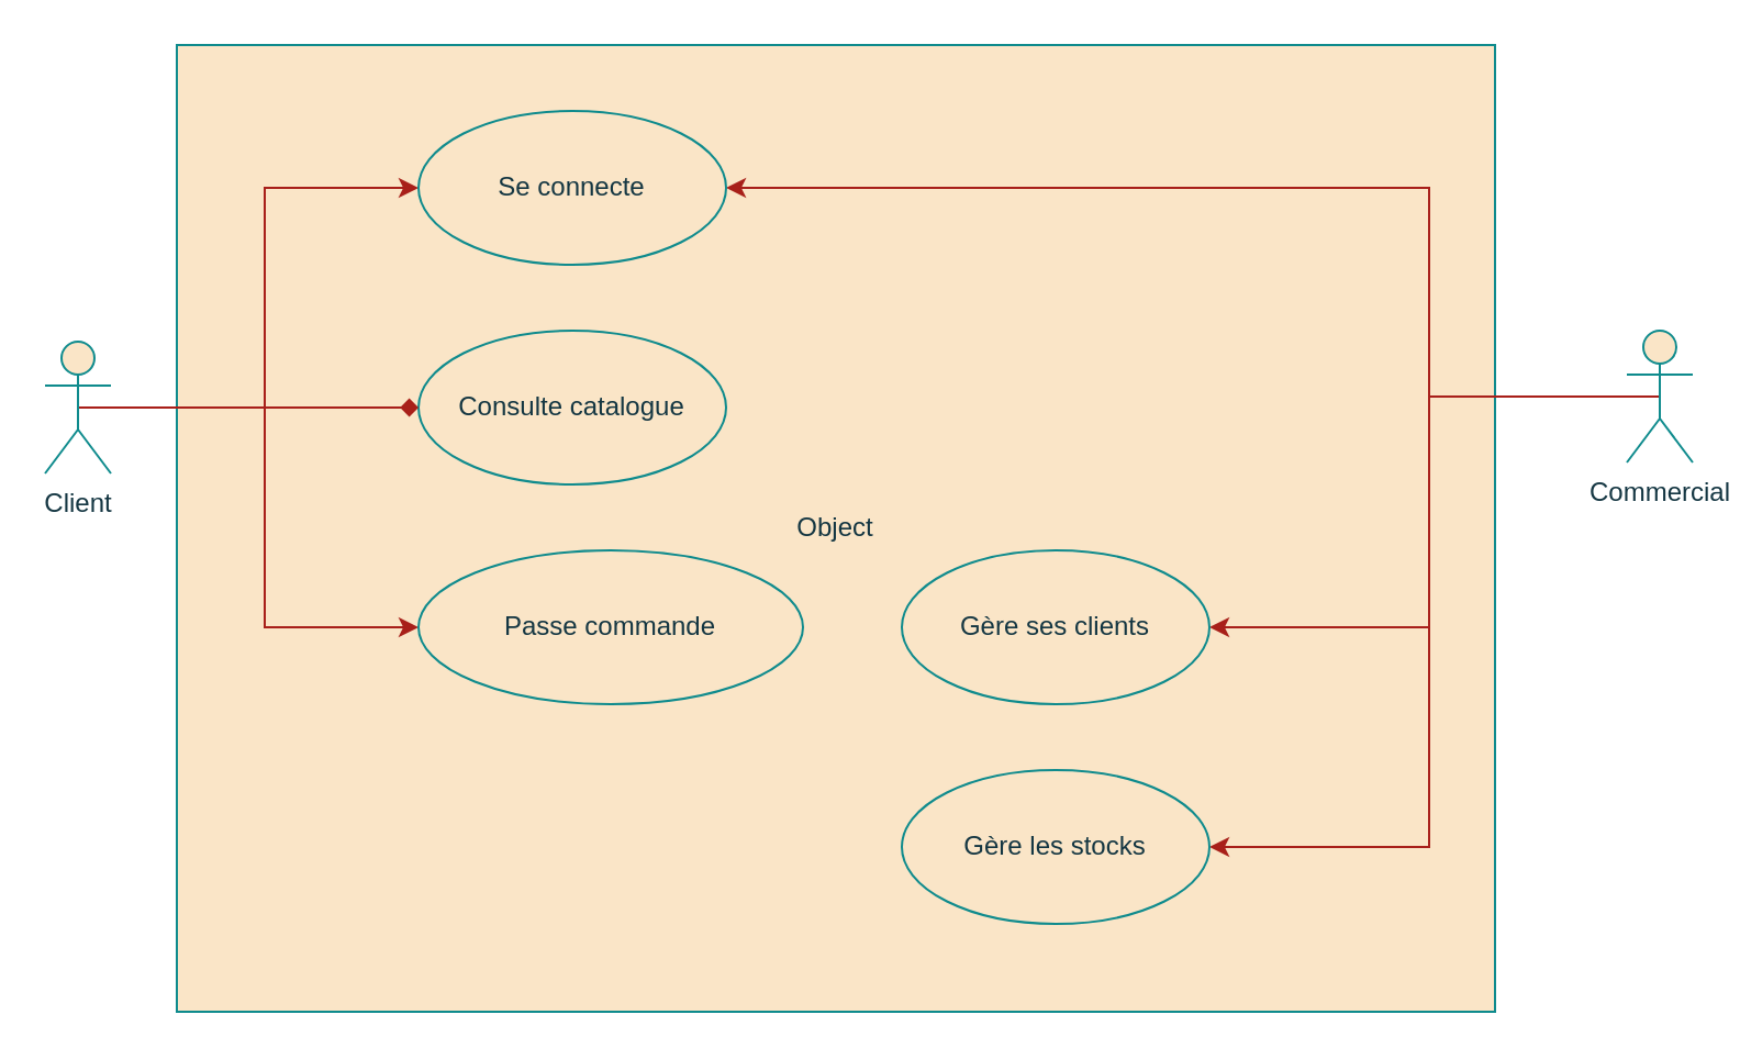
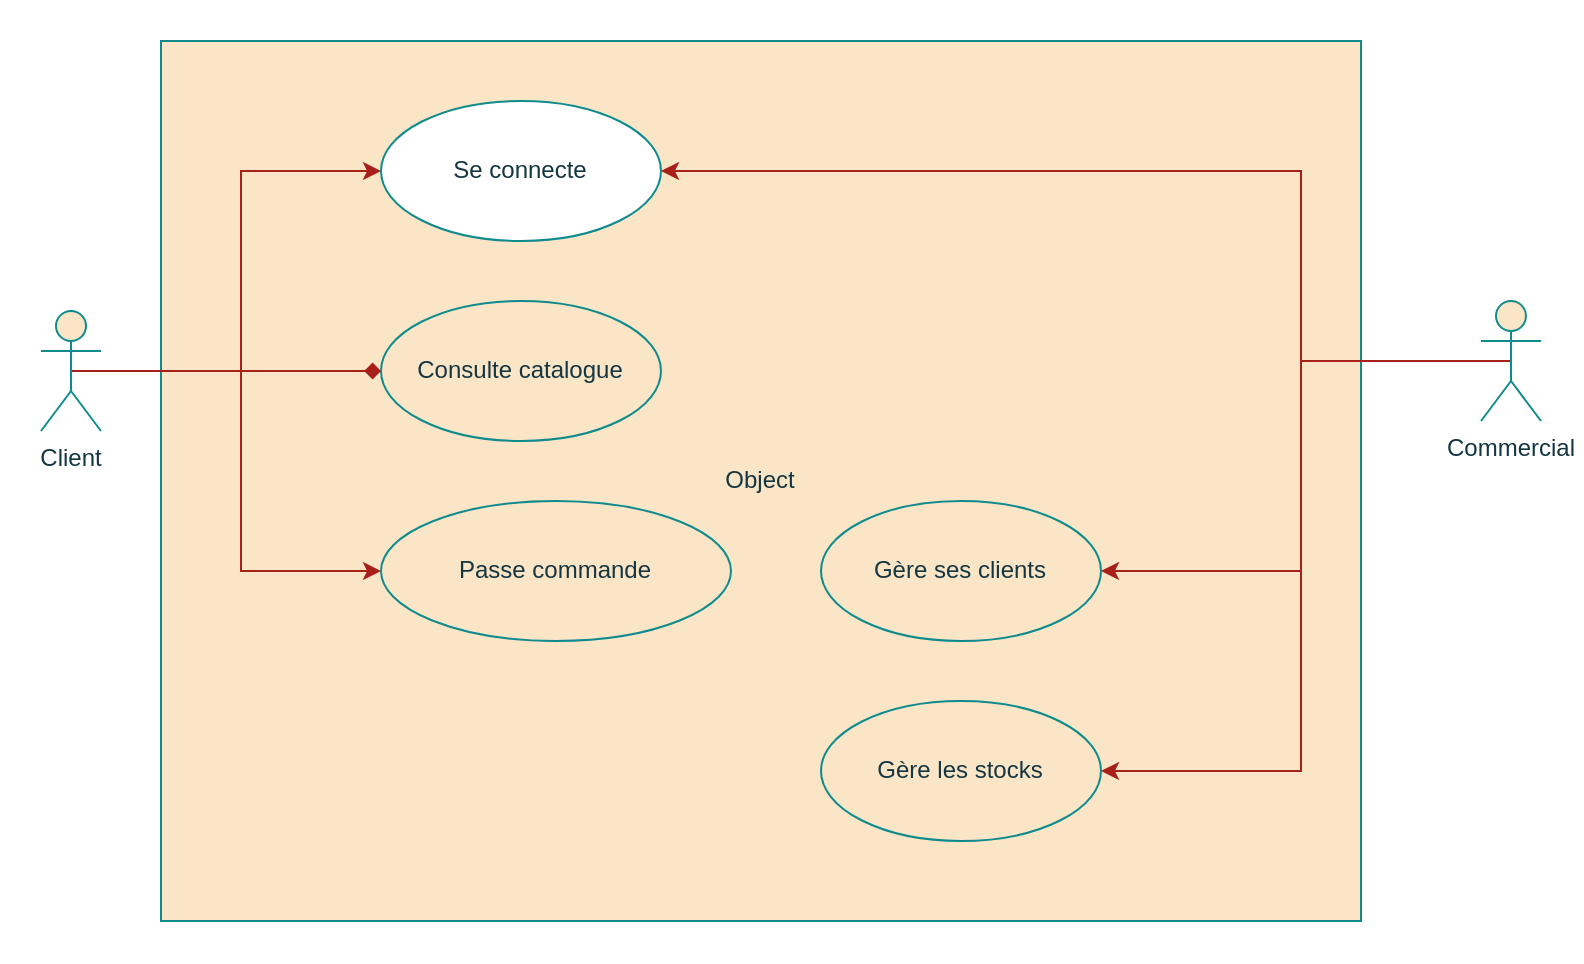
  <mxCell id="0" />
  <mxCell id="1" parent="0" />
  <mxCell id="2" value="Object" style="html=1;whiteSpace=wrap;strokeColor=#0F8B8D;fontColor=#143642;fillColor=#FAE5C7;" vertex="1" parent="1"><mxGeometry x="80" y="20" width="600" height="440" as="geometry" /></mxCell>
  <mxCell id="3" value="Consulte catalogue" style="ellipse;whiteSpace=wrap;html=1;strokeColor=#0F8B8D;fontColor=#143642;fillColor=#FAE5C7;" vertex="1" parent="1"><mxGeometry x="190" y="150" width="140" height="70" as="geometry" /></mxCell>
  <mxCell id="4" style="edgeStyle=orthogonalEdgeStyle;rounded=0;orthogonalLoop=1;jettySize=auto;html=1;exitX=0.5;exitY=0.5;exitDx=0;exitDy=0;exitPerimeter=0;entryX=0;entryY=0.5;entryDx=0;entryDy=0;strokeColor=#A8201A;fontColor=#143642;fillColor=#FAE5C7;endArrow=diamond;" edge="1" parent="1" source="7" target="3"><mxGeometry relative="1" as="geometry" /></mxCell>
  <mxCell id="5" style="edgeStyle=orthogonalEdgeStyle;rounded=0;orthogonalLoop=1;jettySize=auto;html=1;exitX=0.5;exitY=0.5;exitDx=0;exitDy=0;exitPerimeter=0;entryX=0;entryY=0.5;entryDx=0;entryDy=0;strokeColor=#A8201A;fontColor=#143642;fillColor=#FAE5C7;" edge="1" parent="1" source="7" target="13"><mxGeometry relative="1" as="geometry" /></mxCell>
  <mxCell id="6" style="edgeStyle=orthogonalEdgeStyle;rounded=0;orthogonalLoop=1;jettySize=auto;html=1;exitX=0.5;exitY=0.5;exitDx=0;exitDy=0;exitPerimeter=0;entryX=0;entryY=0.5;entryDx=0;entryDy=0;strokeColor=#A8201A;fontColor=#143642;fillColor=#FAE5C7;" edge="1" parent="1" source="7" target="8"><mxGeometry relative="1" as="geometry" /></mxCell>
  <mxCell id="7" value="Client" style="shape=umlActor;verticalLabelPosition=bottom;verticalAlign=top;html=1;strokeColor=#0F8B8D;fontColor=#143642;fillColor=#FAE5C7;" vertex="1" parent="1"><mxGeometry x="20" y="155" width="30" height="60" as="geometry" /></mxCell>
  <mxCell id="8" value="Passe commande" style="ellipse;whiteSpace=wrap;html=1;strokeColor=#0F8B8D;fontColor=#143642;fillColor=#FAE5C7;" vertex="1" parent="1"><mxGeometry x="190" y="250" width="175" height="70" as="geometry" /></mxCell>
  <mxCell id="9" style="edgeStyle=orthogonalEdgeStyle;rounded=0;orthogonalLoop=1;jettySize=auto;html=1;exitX=0.5;exitY=0.5;exitDx=0;exitDy=0;exitPerimeter=0;entryX=1;entryY=0.5;entryDx=0;entryDy=0;strokeColor=#A8201A;fontColor=#143642;fillColor=#FAE5C7;" edge="1" parent="1" source="12" target="13"><mxGeometry relative="1" as="geometry"><Array as="points"><mxPoint x="650" y="180" /><mxPoint x="650" y="85" /></Array></mxGeometry></mxCell>
  <mxCell id="10" style="edgeStyle=orthogonalEdgeStyle;rounded=0;orthogonalLoop=1;jettySize=auto;html=1;exitX=0.5;exitY=0.5;exitDx=0;exitDy=0;exitPerimeter=0;entryX=1;entryY=0.5;entryDx=0;entryDy=0;strokeColor=#A8201A;fontColor=#143642;fillColor=#FAE5C7;" edge="1" parent="1" source="12" target="14"><mxGeometry relative="1" as="geometry"><Array as="points"><mxPoint x="650" y="180" /><mxPoint x="650" y="285" /></Array></mxGeometry></mxCell>
  <mxCell id="11" style="edgeStyle=orthogonalEdgeStyle;rounded=0;orthogonalLoop=1;jettySize=auto;html=1;exitX=0.5;exitY=0.5;exitDx=0;exitDy=0;exitPerimeter=0;entryX=1;entryY=0.5;entryDx=0;entryDy=0;strokeColor=#A8201A;fontColor=#143642;fillColor=#FAE5C7;" edge="1" parent="1" source="12" target="15"><mxGeometry relative="1" as="geometry"><Array as="points"><mxPoint x="650" y="180" /><mxPoint x="650" y="385" /></Array></mxGeometry></mxCell>
  <mxCell id="12" value="Commercial" style="shape=umlActor;verticalLabelPosition=bottom;verticalAlign=top;html=1;strokeColor=#0F8B8D;fontColor=#143642;fillColor=#FAE5C7;" vertex="1" parent="1"><mxGeometry x="740" y="150" width="30" height="60" as="geometry" /></mxCell>
- <mxCell id="13" value="Se connecte" style="ellipse;whiteSpace=wrap;html=1;strokeColor=#0F8B8D;fontColor=#143642;fillColor=#FAE5C7;" vertex="1" parent="1"><mxGeometry x="190" y="50" width="140" height="70" as="geometry" /></mxCell>
+ <mxCell id="13" value="Se connecte" style="ellipse;whiteSpace=wrap;html=1;strokeColor=#0F8B8D;fontColor=#143642;fillColor=#ffffff;" vertex="1" parent="1"><mxGeometry x="190" y="50" width="140" height="70" as="geometry" /></mxCell>
  <mxCell id="14" value="Gère ses clients" style="ellipse;whiteSpace=wrap;html=1;strokeColor=#0F8B8D;fontColor=#143642;fillColor=#FAE5C7;" vertex="1" parent="1"><mxGeometry x="410" y="250" width="140" height="70" as="geometry" /></mxCell>
  <mxCell id="15" value="Gère les stocks" style="ellipse;whiteSpace=wrap;html=1;strokeColor=#0F8B8D;fontColor=#143642;fillColor=#FAE5C7;" vertex="1" parent="1"><mxGeometry x="410" y="350" width="140" height="70" as="geometry" /></mxCell>
